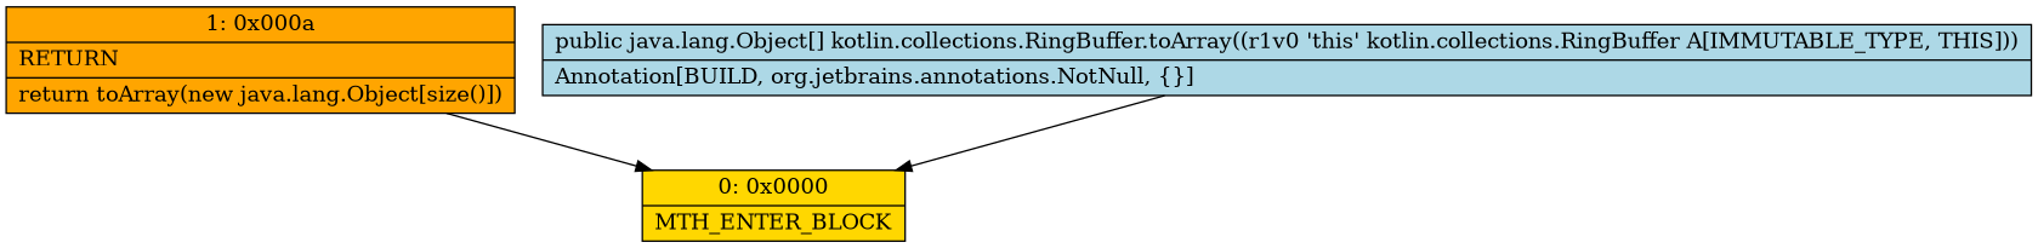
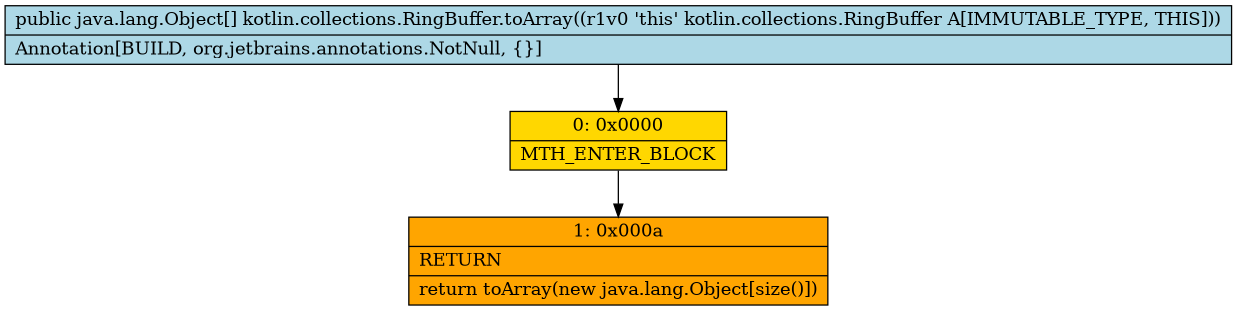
  digraph {
    node [shape=record style=filled]
    n1 [label="{0\:\ 0x0000|MTH_ENTER_BLOCK\l}" fillcolor=gold]
    n2 [label="{1\:\ 0x000a|RETURN\l|return toArray(new java.lang.Object[size()])\l}" fillcolor=orange]
    n3 [label="{public java.lang.Object[] kotlin.collections.RingBuffer.toArray((r1v0 'this' kotlin.collections.RingBuffer A[IMMUTABLE_TYPE, THIS]))  | Annotation[BUILD, org.jetbrains.annotations.NotNull, \{\}]\l}" fillcolor=lightblue]
-   n2 -> n1
+   n1 -> n2
    n3 -> n1
  }
